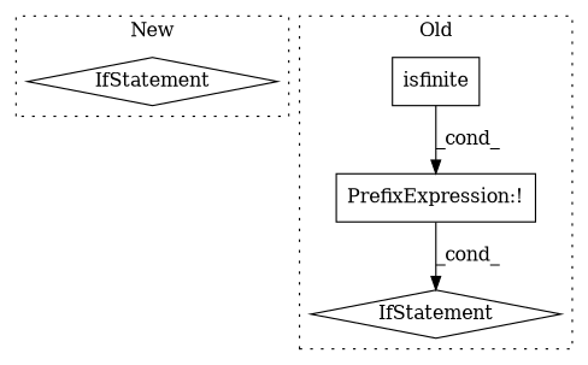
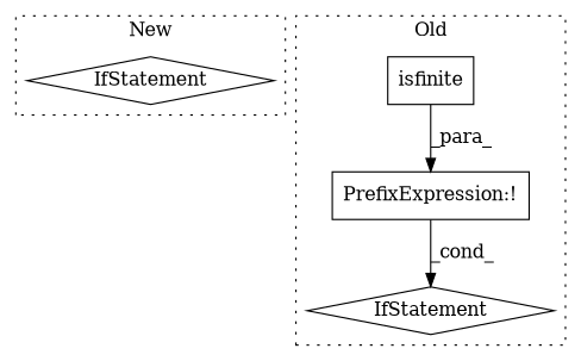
  digraph {
    node [a=25 l="4,2" shape=diamond]
    n1 [label=IfStatement s="9571,9619"]
    n2 [a=32 l="9,1" label=isfinite s="9477,9498" shape=box]
    n3 [label=IfStatement s="9430,9500"]
    n4 [a=38 l=1 label="PrefixExpression:!" s=9460 shape=box]
    subgraph cluster_1 {
      label=New
      style=dotted
      n1
    }
    subgraph cluster_2 {
      label=Old
      style=dotted
      n2
      n3
      n4
    }
-   n2 -> n4 [label=_cond_]
+   n2 -> n4 [label=_para_]
    n4 -> n3 [label=_cond_]
  }
